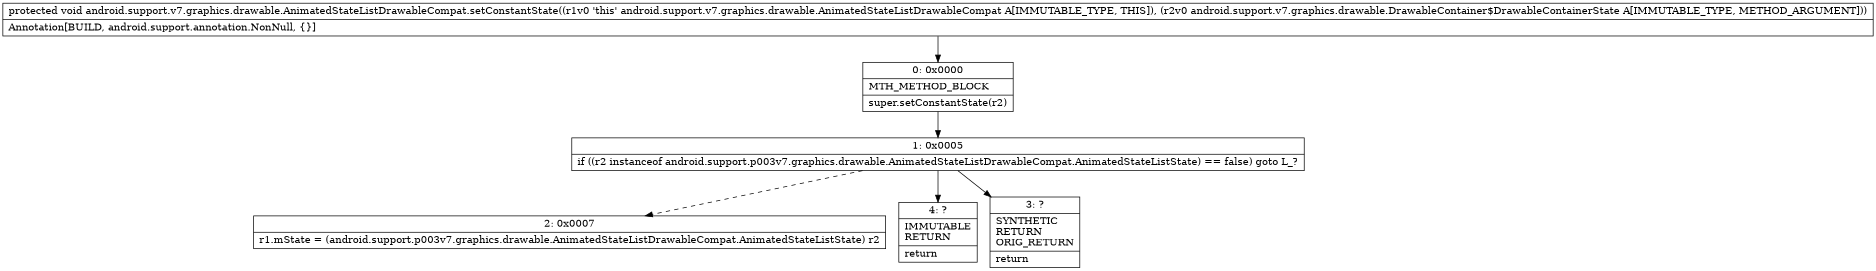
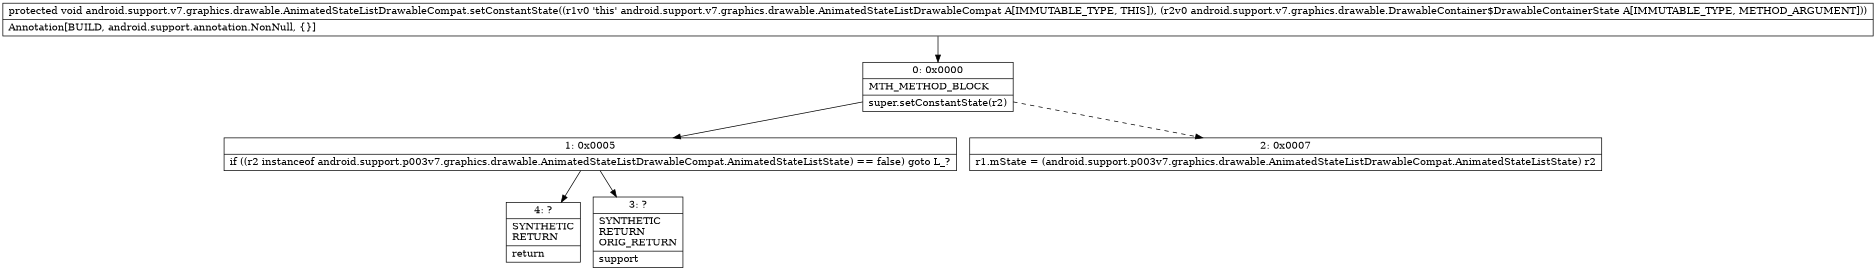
  digraph {
    node [shape=record]
    n1 [label="{0\:\ 0x0000|MTH_METHOD_BLOCK\l|super.setConstantState(r2)\l}"]
    n2 [label="{1\:\ 0x0005|if ((r2 instanceof android.support.p003v7.graphics.drawable.AnimatedStateListDrawableCompat.AnimatedStateListState) == false) goto L_?\l}"]
    n3 [label="{2\:\ 0x0007|r1.mState = (android.support.p003v7.graphics.drawable.AnimatedStateListDrawableCompat.AnimatedStateListState) r2\l}"]
-   n4 [label="{4\:\ ?|IMMUTABLE\lRETURN\l|return\l}"]
-   n5 [label="{3\:\ ?|SYNTHETIC\lRETURN\lORIG_RETURN\l|return\l}"]
+   n4 [label="{4\:\ ?|SYNTHETIC\lRETURN\l|return\l}"]
+   n5 [label="{3\:\ ?|SYNTHETIC\lRETURN\lORIG_RETURN\l|support\l}"]
    n6 [label="{protected void android.support.v7.graphics.drawable.AnimatedStateListDrawableCompat.setConstantState((r1v0 'this' android.support.v7.graphics.drawable.AnimatedStateListDrawableCompat A[IMMUTABLE_TYPE, THIS]), (r2v0 android.support.v7.graphics.drawable.DrawableContainer$DrawableContainerState A[IMMUTABLE_TYPE, METHOD_ARGUMENT]))  | Annotation[BUILD, android.support.annotation.NonNull, \{\}]\l}"]
    n1 -> n2
-   n2 -> n3 [style=dashed]
+   n1 -> n3 [style=dashed]
    n2 -> n4
    n2 -> n5
    n6 -> n1
  }
